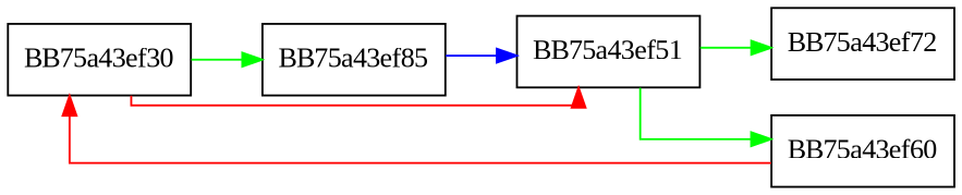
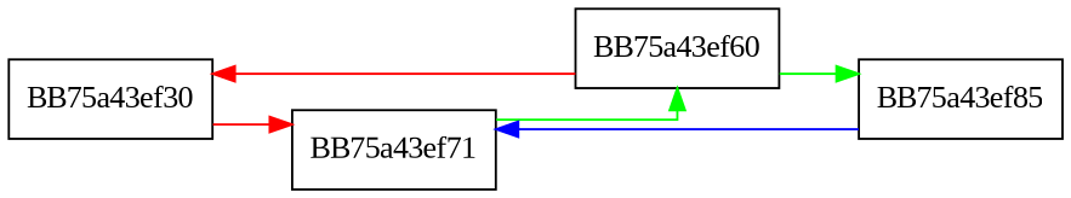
  digraph {
    fontname="Liberation Serif"
    rankdir=LR
    splines=ortho
    node [fontname="Liberation Serif" shape=box]
    edge [color=green fontname="Liberation Serif"]
    BB75a43ef30
-   BB75a43ef51
-   BB75a43ef72
+   BB75a43ef51 [label=BB75a43ef71]
    BB75a43ef60
    BB75a43ef85
    BB75a43ef30 -> BB75a43ef51 [color=red]
-   BB75a43ef51 -> BB75a43ef72
    BB75a43ef51 -> BB75a43ef60
    BB75a43ef60 -> BB75a43ef30 [color=red]
-   BB75a43ef30 -> BB75a43ef85
+   BB75a43ef60 -> BB75a43ef85
    BB75a43ef85 -> BB75a43ef51 [color=blue]
  }
